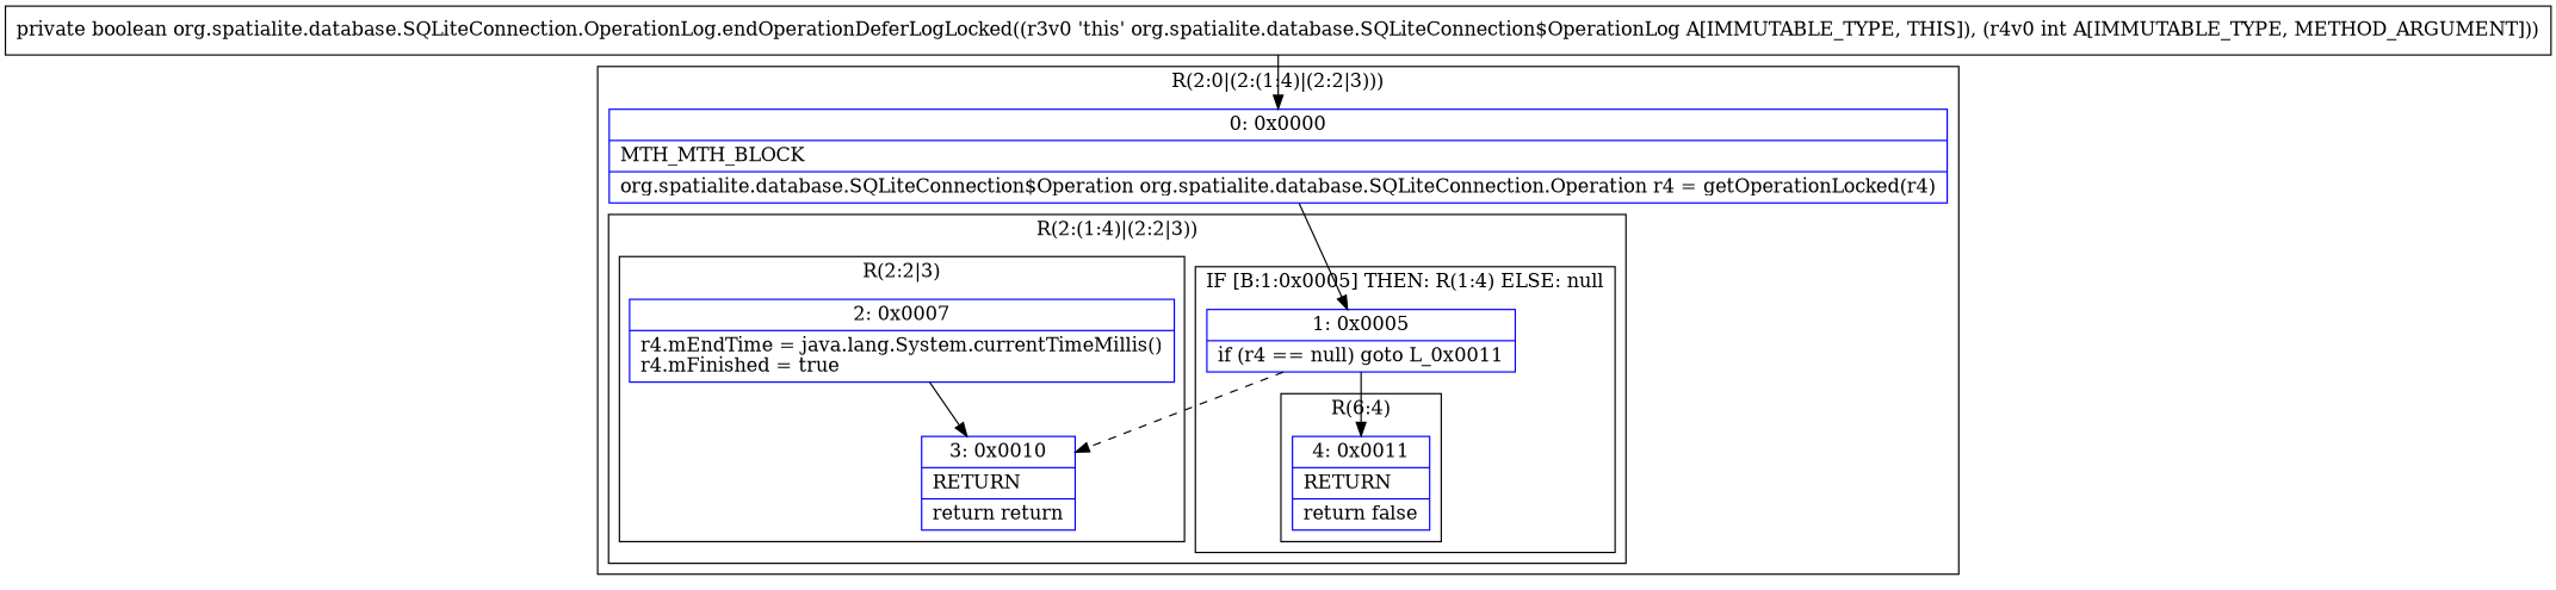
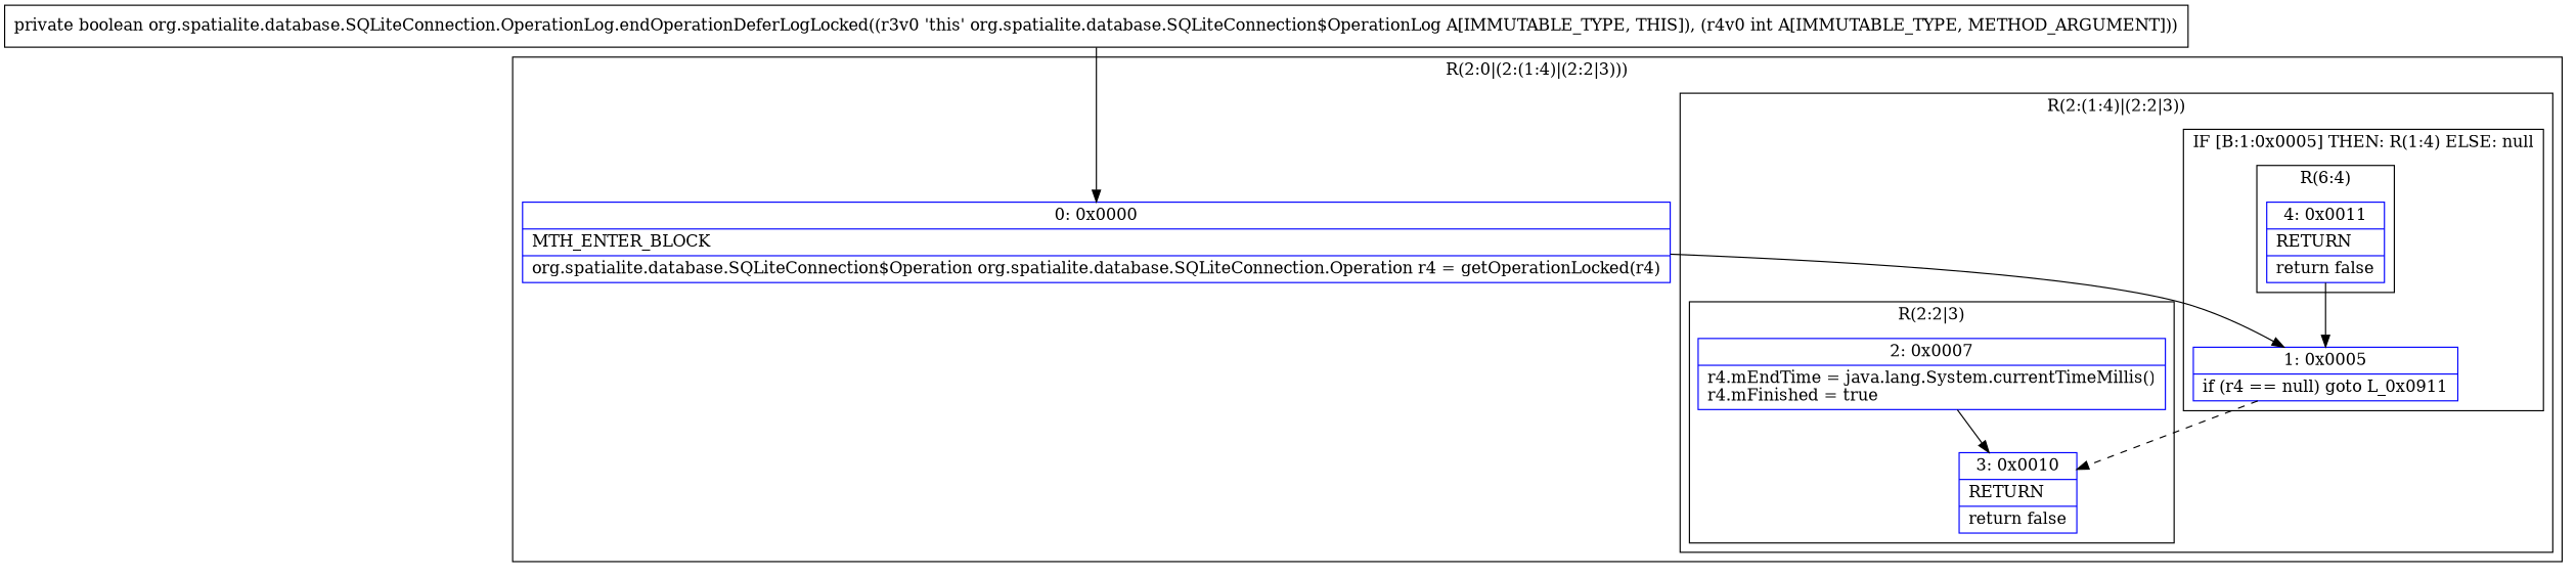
  digraph {
    node [color=blue shape=record]
    n1 [label="{4\:\ 0x0011|RETURN\l|return false\l}"]
-   n2 [label="{1\:\ 0x0005|if (r4 == null) goto L_0x0011\l}"]
+   n2 [label="{1\:\ 0x0005|if (r4 == null) goto L_0x0911\l}"]
    n3 [label="{2\:\ 0x0007|r4.mEndTime = java.lang.System.currentTimeMillis()\lr4.mFinished = true\l}"]
-   n4 [label="{3\:\ 0x0010|RETURN\l|return return\l}"]
-   n5 [label="{0\:\ 0x0000|MTH_MTH_BLOCK\l|org.spatialite.database.SQLiteConnection$Operation org.spatialite.database.SQLiteConnection.Operation r4 = getOperationLocked(r4)\l}"]
+   n4 [label="{3\:\ 0x0010|RETURN\l|return false\l}"]
+   n5 [label="{0\:\ 0x0000|MTH_ENTER_BLOCK\l|org.spatialite.database.SQLiteConnection$Operation org.spatialite.database.SQLiteConnection.Operation r4 = getOperationLocked(r4)\l}"]
    n6 [label="{private boolean org.spatialite.database.SQLiteConnection.OperationLog.endOperationDeferLogLocked((r3v0 'this' org.spatialite.database.SQLiteConnection$OperationLog A[IMMUTABLE_TYPE, THIS]), (r4v0 int A[IMMUTABLE_TYPE, METHOD_ARGUMENT])) }" color=""]
    subgraph cluster_1 {
      label="R(2:0|(2:(1:4)|(2:2|3)))"
      n5
      subgraph cluster_2 {
        label="R(2:(1:4)|(2:2|3))"
        subgraph cluster_3 {
          label="IF [B:1:0x0005] THEN: R(1:4) ELSE: null"
          n2
          subgraph cluster_4 {
            label="R(6:4)"
            n1
          }
        }
        subgraph cluster_5 {
          label="R(2:2|3)"
          n3
          n4
        }
      }
    }
-   n2 -> n1
+   n1 -> n2
    n2 -> n4 [style=dashed]
    n3 -> n4
    n5 -> n2
    n6 -> n5
  }
